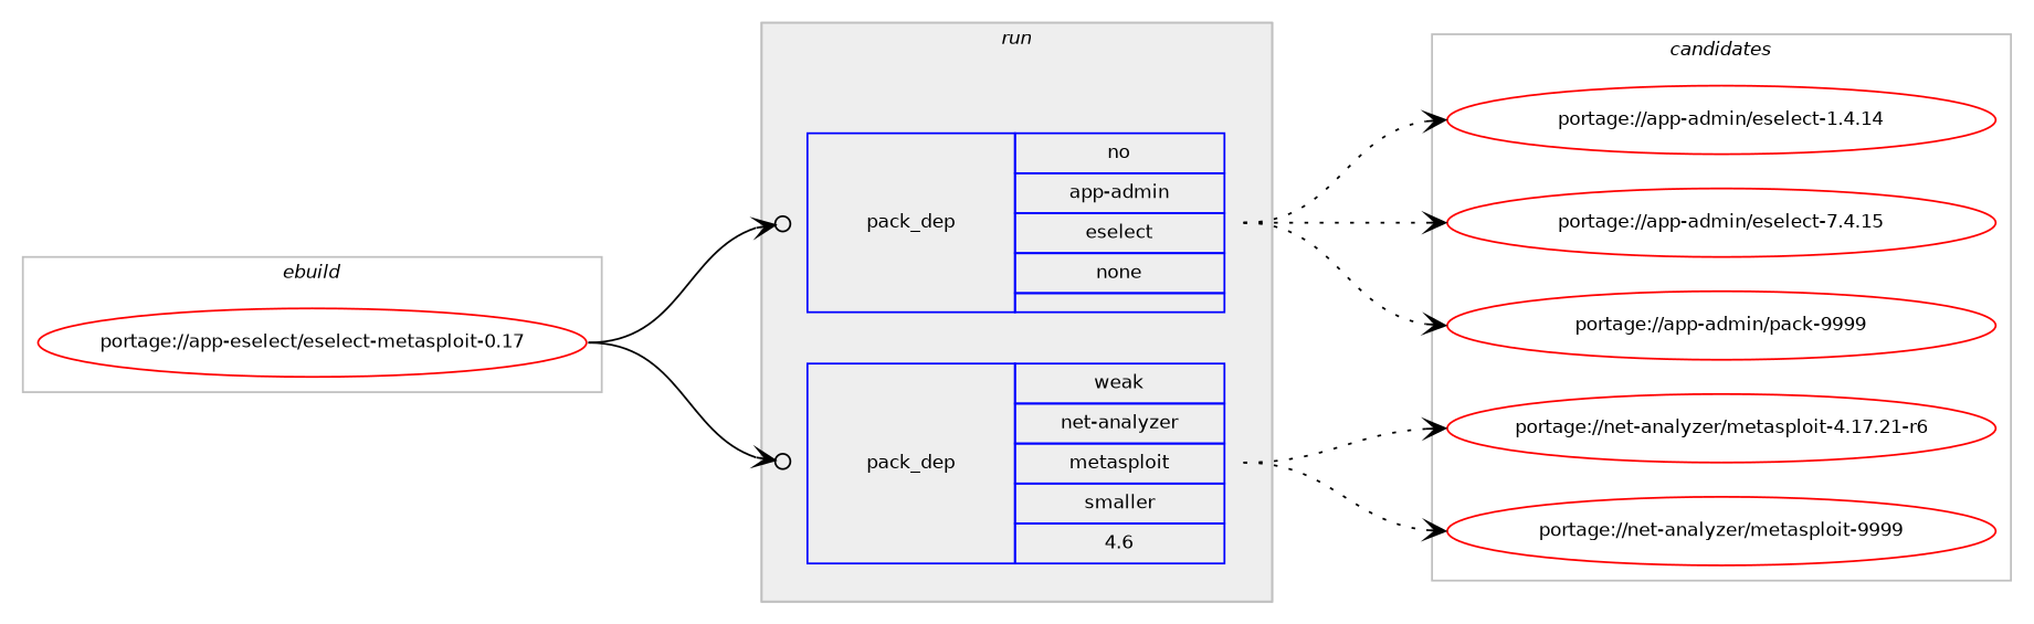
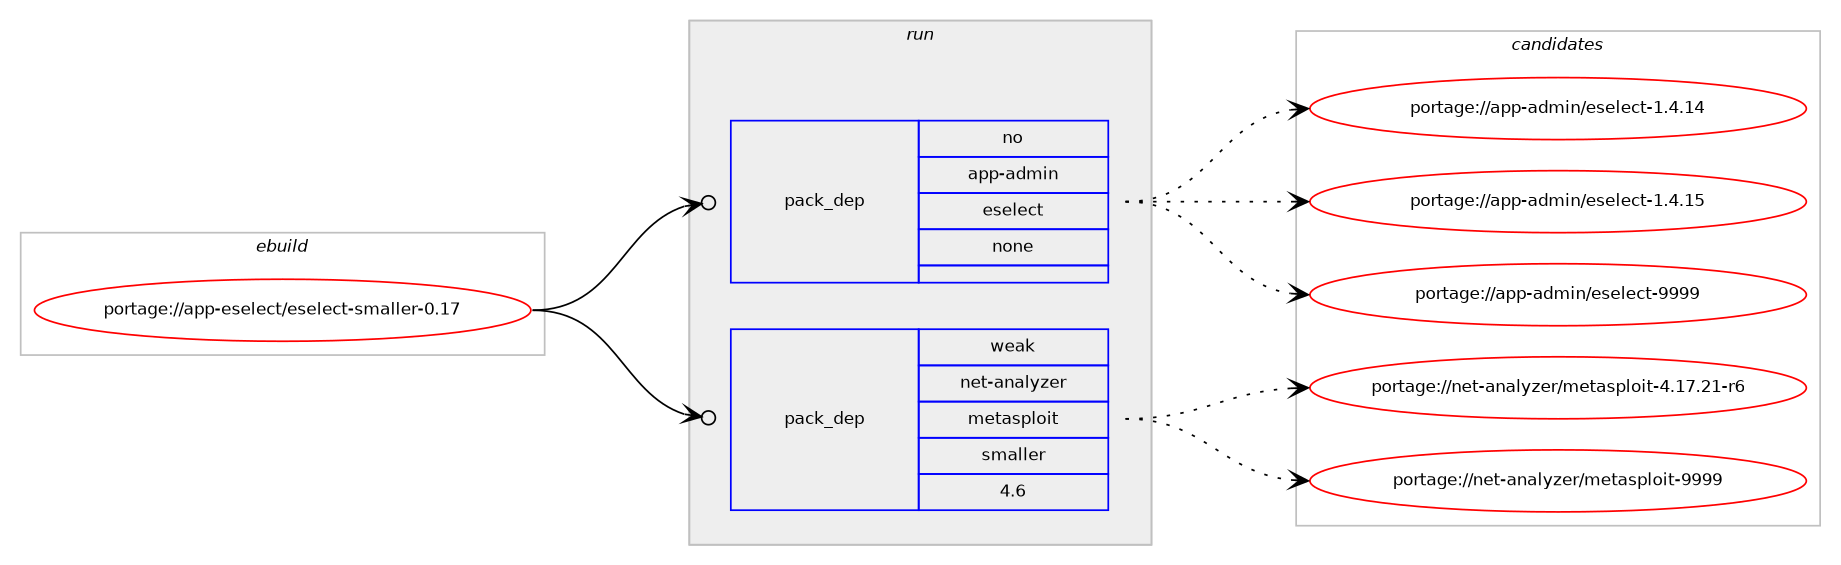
  digraph {
    compound=true
    concentrate=true
    fontname=Helvetica
    fontsize=10
    newrank=true
    rankdir=LR
    ranksep=1.5
    node [color=red fontname=Helvetica fontsize=10]
    edge [arrowhead=vee headport=w style=dotted tailport=e weight=100]
-   n1 [label="portage://app-eselect/eselect-metasploit-0.17" width=4]
+   n1 [label="portage://app-eselect/eselect-smaller-0.17" width=4]
    n2 [color=blue label=<<TABLE BORDER="0" CELLBORDER="1" CELLSPACING="0" CELLPADDING="4" WIDTH="220"><TR><TD ROWSPAN="6" CELLPADDING="30">pack_dep</TD></TR><TR><TD WIDTH="110">no</TD></TR><TR><TD>app-admin</TD></TR><TR><TD>eselect</TD></TR><TR><TD>none</TD></TR><TR><TD></TD></TR></TABLE>> shape=none]
    n3 [color=blue label=<<TABLE BORDER="0" CELLBORDER="1" CELLSPACING="0" CELLPADDING="4" WIDTH="220"><TR><TD ROWSPAN="6" CELLPADDING="30">pack_dep</TD></TR><TR><TD WIDTH="110">weak</TD></TR><TR><TD>net-analyzer</TD></TR><TR><TD>metasploit</TD></TR><TR><TD>smaller</TD></TR><TR><TD>4.6</TD></TR></TABLE>> shape=none]
    n4 [label="portage://app-admin/eselect-1.4.14" width=4]
-   n5 [label="portage://app-admin/eselect-7.4.15" width=4]
-   n6 [label="portage://app-admin/pack-9999" width=4]
+   n5 [label="portage://app-admin/eselect-1.4.15" width=4]
+   n6 [label="portage://app-admin/eselect-9999" width=4]
    n7 [label="portage://net-analyzer/metasploit-4.17.21-r6" width=4]
    n8 [label="portage://net-analyzer/metasploit-9999" width=4]
    subgraph cluster_1 {
      color=gray
      label=<<i>ebuild</i>>
      rank=same
      n1
    }
    subgraph cluster_2 {
      color=gray
      label=<<i>dependencies</i>>
      subgraph cluster_3 {
        color=gray
        fillcolor="#eeeeee"
        label=<<i>compile</i>>
        style=filled
      }
      subgraph cluster_4 {
        color=gray
        fillcolor="#eeeeee"
        label=<<i>compile and run</i>>
        style=filled
        subgraph sub_5 {
          color=gray
          fillcolor="#eeeeee"
          label=<<i>compile and run</i>>
          style=filled
          n2
        }
        subgraph sub_6 {
          color=gray
          fillcolor="#eeeeee"
          label=<<i>compile and run</i>>
          style=filled
          n3
        }
      }
      subgraph cluster_7 {
        color=gray
        fillcolor="#eeeeee"
        label=<<i>run</i>>
        style=filled
      }
    }
    subgraph cluster_8 {
      color=gray
      label=<<i>candidates</i>>
      rank=same
      subgraph sub_9 {
        color=black
        label=<<i>candidates</i>>
        nodesep=1
        rank=same
        n4
        n5
        n6
      }
      subgraph sub_10 {
        color=black
        label=<<i>candidates</i>>
        nodesep=1
        rank=same
        n7
        n8
      }
    }
    n1 -> n2 [arrowhead=odotvee style=solid weight=20]
    n1 -> n3 [arrowhead=odotvee style=solid weight=20]
    n2 -> n4
    n2 -> n5
    n2 -> n6
    n3 -> n7
    n3 -> n8
  }
